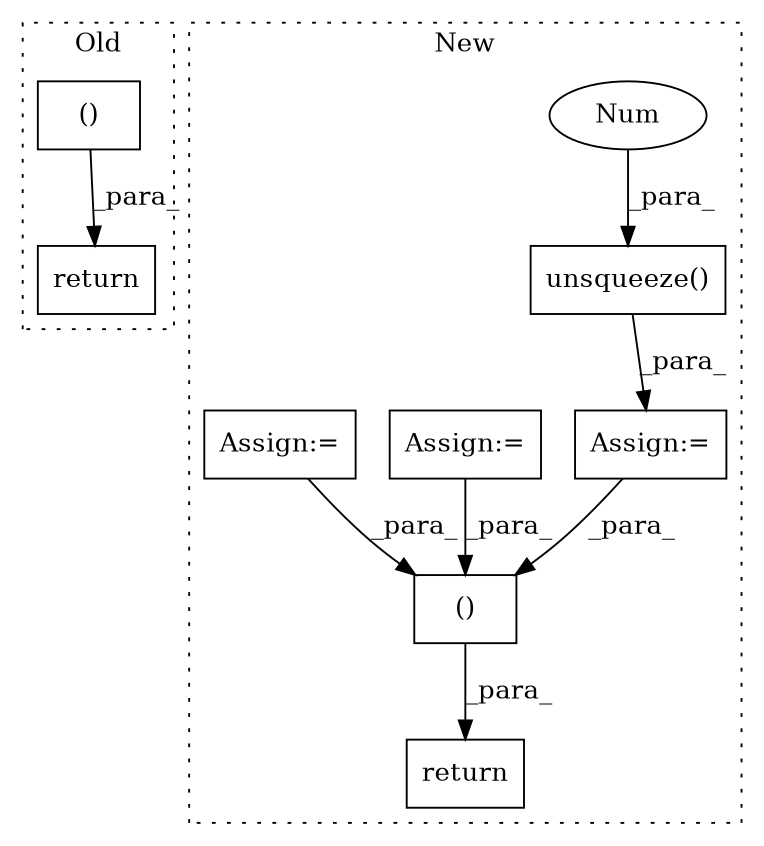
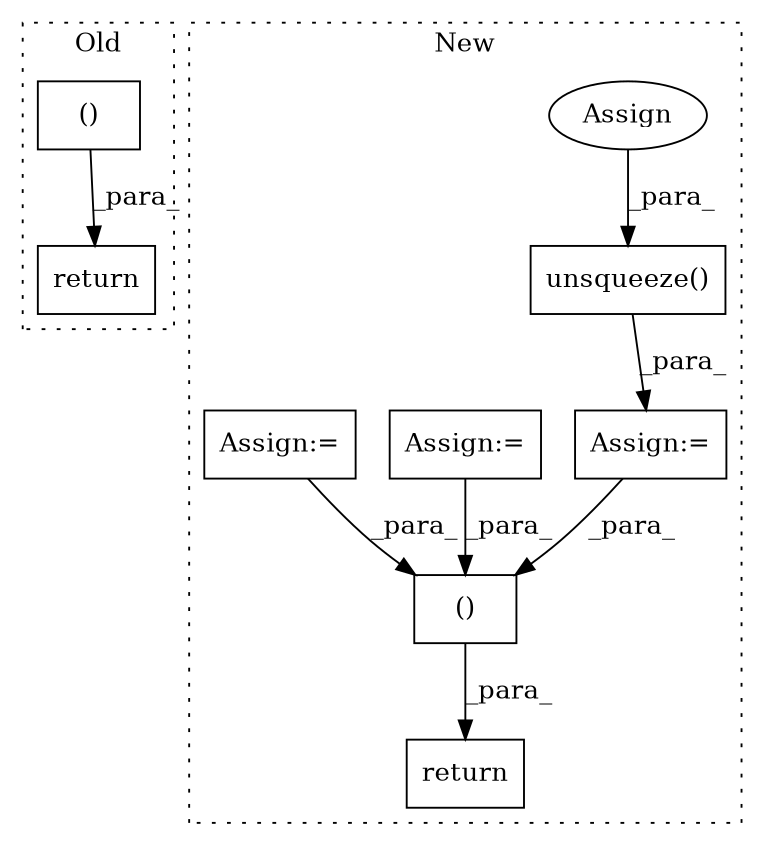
  digraph {
    node [a=68 l=3 shape=box]
    n1 [a=54 l=4 label="()" s=12537]
    n2 [a=93 l=7 label=return s=12517]
    n3 [a=75 l="31,1" label="unsqueeze()" s="11830,11862"]
-   n4 [a=76 l=1 label=Num s=11861 shape=ellipse]
+   n4 [a=76 l=1 label=Assign s=11861 shape=ellipse]
    n5 [label="Assign:=" s=12916]
    n6 [a=93 l=7 label=return s=13161]
    n7 [a=54 l=10 label="()" s=13085]
    n8 [label="Assign:=" s=11618]
    n9 [label="Assign:=" s=11660]
    subgraph cluster_1 {
      label=Old
      style=dotted
      n1
      n2
    }
    subgraph cluster_2 {
      label=New
      style=dotted
      n3
      n4
      n5
      n6
      n7
      n8
      n9
    }
    n1 -> n2 [label=_para_]
    n3 -> n5 [label=_para_]
    n4 -> n3 [label=_para_]
    n5 -> n7 [label=_para_]
    n7 -> n6 [label=_para_]
    n8 -> n7 [label=_para_]
    n9 -> n7 [label=_para_]
  }
